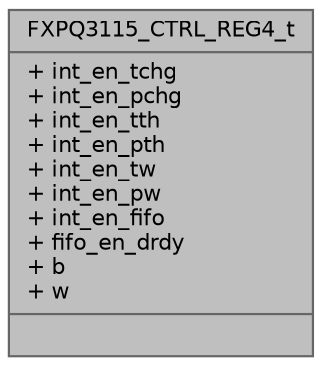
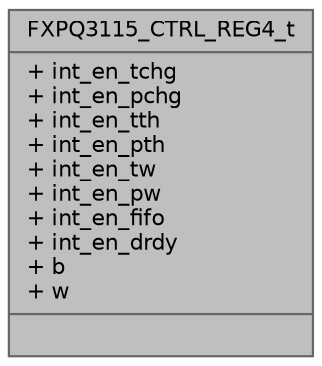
  digraph {
-   n1 [color=gray40 fillcolor=grey75 fontcolor=black fontname=Helvetica fontsize=10 height=0.2 label="{FXPQ3115_CTRL_REG4_t\n|+ int_en_tchg\l+ int_en_pchg\l+ int_en_tth\l+ int_en_pth\l+ int_en_tw\l+ int_en_pw\l+ int_en_fifo\l+ fifo_en_drdy\l+ b\l+ w\l|}" shape=record style=filled width=0.4]
+   n1 [color=gray40 fillcolor=grey75 fontcolor=black fontname=Helvetica fontsize=10 height=0.2 label="{FXPQ3115_CTRL_REG4_t\n|+ int_en_tchg\l+ int_en_pchg\l+ int_en_tth\l+ int_en_pth\l+ int_en_tw\l+ int_en_pw\l+ int_en_fifo\l+ int_en_drdy\l+ b\l+ w\l|}" shape=record style=filled width=0.4]
  }
